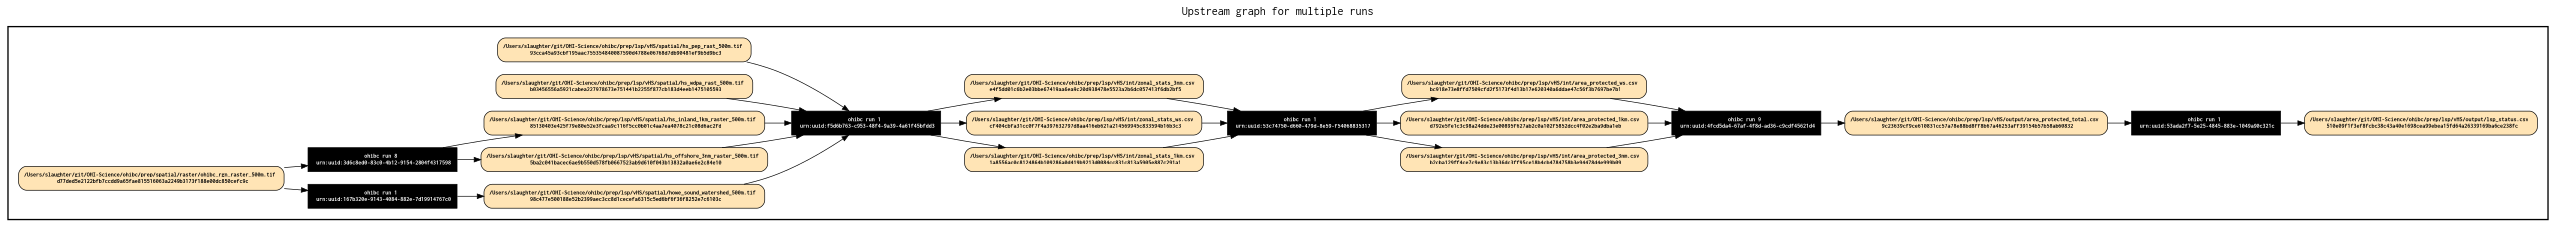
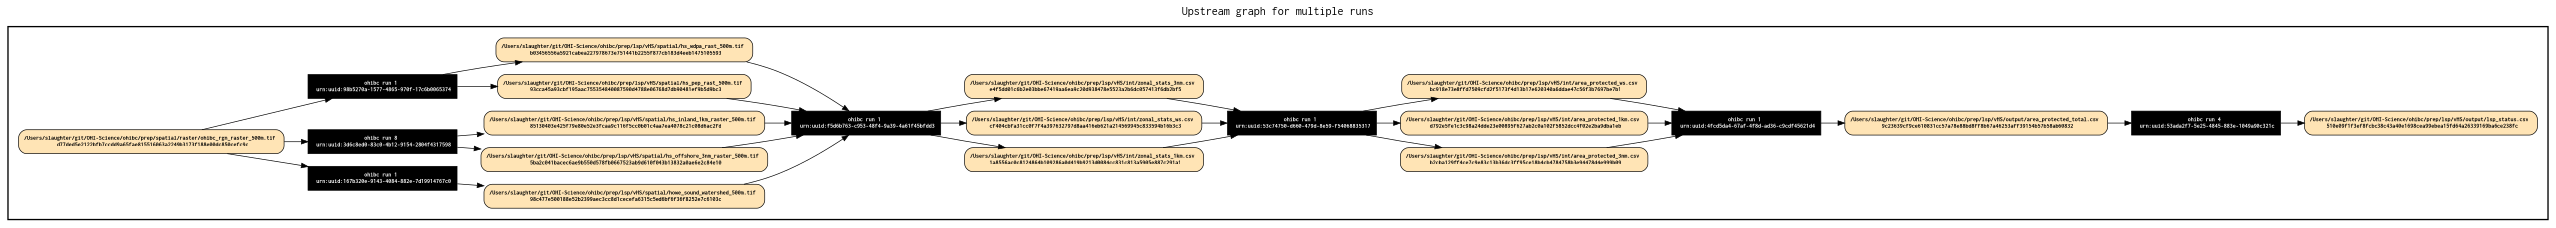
  digraph {
    fontname=Courier
    fontsize=18
    label="Upstream graph for multiple runs"
    labelloc=t
    rankdir=LR
    node [fillcolor="#FFE4B5" fontcolor=black fontname="Courier-Bold" fontsize=9 peripheries=1 shape=record style="rounded,filled"]
-   n1 [fillcolor=black fontcolor=white label="ohibc run 9 \n urn:uuid:4fcd5da4-67af-4f8d-ad36-c9cdf45621d4" style=filled]
+   n1 [fillcolor=black fontcolor=white label="ohibc run 1 \n urn:uuid:4fcd5da4-67af-4f8d-ad36-c9cdf45621d4" style=filled]
    n2 [fillcolor=black fontcolor=white label="ohibc run 1 \n urn:uuid:53c74750-d660-479d-8e59-f54068835317" style=filled]
    n3 [fillcolor=black fontcolor=white label="ohibc run 1 \n urn:uuid:f5d6b763-c953-48f4-9a39-4a61f45bfdd3" style=filled]
    n4 [fillcolor=black fontcolor=white label="ohibc run 1 \n urn:uuid:167b320e-9143-4084-882e-7d19914767c0" style=filled]
    n5 [fillcolor=black fontcolor=white label="ohibc run 8 \n urn:uuid:3d6c8ed0-83c0-4b12-9154-2804f4317598" style=filled]
-   n7 [fillcolor=black fontcolor=white label="ohibc run 1 \n urn:uuid:53ada2f7-5e25-4845-883e-1049a90c321c" style=filled]
+   n6 [fillcolor=black fontcolor=white label="ohibc run 1 \n urn:uuid:98b5270a-1577-4865-970f-17c6b0065374" style=filled]
+   n7 [fillcolor=black fontcolor=white label="ohibc run 4 \n urn:uuid:53ada2f7-5e25-4845-883e-1049a90c321c" style=filled]
    n8 [label="/Users/slaughter/git/OHI-Science/ohibc/prep/lsp/vHS/spatial/hs_offshore_3nm_raster_500m.tif \n 5ba2c041bacec6ae9b550d578fb0667523ab9d610f043b13832a0ae6e2c84e10"]
    n9 [label="/Users/slaughter/git/OHI-Science/ohibc/prep/lsp/vHS/output/area_protected_total.csv \n 9c23639cf9ce610831cc57a78e88bd8ff8b67a46253aff39154b57b58ab60832"]
    n10 [label="/Users/slaughter/git/OHI-Science/ohibc/prep/lsp/vHS/int/zonal_stats_1km.csv \n 1a8556ac0c8124864b109286a0d419b9213d0084cc831c813a5905e887c291a1"]
    n11 [label="/Users/slaughter/git/OHI-Science/ohibc/prep/lsp/vHS/spatial/hs_inland_1km_raster_500m.tif \n 85130403e425f79e80e52e3fcaa9c116f5cc0b01c4aa7ea4078c21c08d6ac2fd"]
    n12 [label="/Users/slaughter/git/OHI-Science/ohibc/prep/lsp/vHS/int/zonal_stats_ws.csv \n cf404cbfa31cc0f7f4a397632797d8aa416eb621a214569945c833594b16b3c3"]
    n13 [label="/Users/slaughter/git/OHI-Science/ohibc/prep/lsp/vHS/spatial/howe_sound_watershed_500m.tif \n 98c477e500188e52b2399aec3cc8d1cecefa6315c5ed6bf6f36f8252e7c6103c"]
    n14 [label="/Users/slaughter/git/OHI-Science/ohibc/prep/lsp/vHS/spatial/hs_pep_rast_500m.tif \n 93cca45a93cbf195aac755354840087590d4788e06768d7db90481ef9b5d9bc3"]
    n15 [label="/Users/slaughter/git/OHI-Science/ohibc/prep/lsp/vHS/spatial/hs_wdpa_rast_500m.tif \n b03456556a5921cabea227978673e751441b2255f877cb183d4eeb1475105593"]
    n16 [label="/Users/slaughter/git/OHI-Science/ohibc/prep/lsp/vHS/int/area_protected_3nm.csv \n b2cba129ff4ce7c9e83c13b36dc3ff95ce18b4cb4784758b3e94478d4e999b09"]
    n17 [label="/Users/slaughter/git/OHI-Science/ohibc/prep/lsp/vHS/int/area_protected_1km.csv \n d792e5fe1c3c98a24dde23e00895f627ab2c0a102f5852dcc4f02e2ba9dba1eb"]
    n18 [label="/Users/slaughter/git/OHI-Science/ohibc/prep/spatial/raster/ohibc_rgn_raster_500m.tif \n d77ded5e2122bfb7ccdd9a65fae815516063a2249b3173f188e00dc850cefc9c"]
    n19 [label="/Users/slaughter/git/OHI-Science/ohibc/prep/lsp/vHS/output/lsp_status.csv \n 510e09f1f3ef8fcbc38c43a40e1698cea99ebea15fd64a26339169ba6ce238fc"]
    n20 [label="/Users/slaughter/git/OHI-Science/ohibc/prep/lsp/vHS/int/area_protected_ws.csv \n bc918e73e8ffd7509cfd2f5173f4d13b17e620340a6ddae47c56f3b7697be7b1"]
    n21 [label="/Users/slaughter/git/OHI-Science/ohibc/prep/lsp/vHS/int/zonal_stats_3nm.csv \n e4f5dd01c6b2e03bbe67419aa6ea9c20d938478e5523a2b6dc057413f6db2bf5"]
    subgraph cluster_1 {
      color=black
      label=""
      penwidth=2
      subgraph cluster_2 {
        color=white
        label=""
        penwidth=2
        n1
        n2
        n3
        n4
        n5
+       n6
        n7
        n8
        n9
        n10
        n11
        n12
        n13
        n14
        n15
        n16
        n17
        n18
        n19
        n20
        n21
      }
    }
    n1 -> n9
    n2 -> n16
    n2 -> n17
    n2 -> n20
    n3 -> n10
    n3 -> n12
    n3 -> n21
    n4 -> n13
    n5 -> n8
    n5 -> n11
+   n6 -> n14
+   n6 -> n15
    n7 -> n19
    n8 -> n3
    n9 -> n7
    n10 -> n2
    n11 -> n3
    n12 -> n2
    n13 -> n3
    n14 -> n3
    n15 -> n3
    n16 -> n1
    n17 -> n1
    n18 -> n4
    n18 -> n5
+   n18 -> n6
    n20 -> n1
    n21 -> n2
  }
